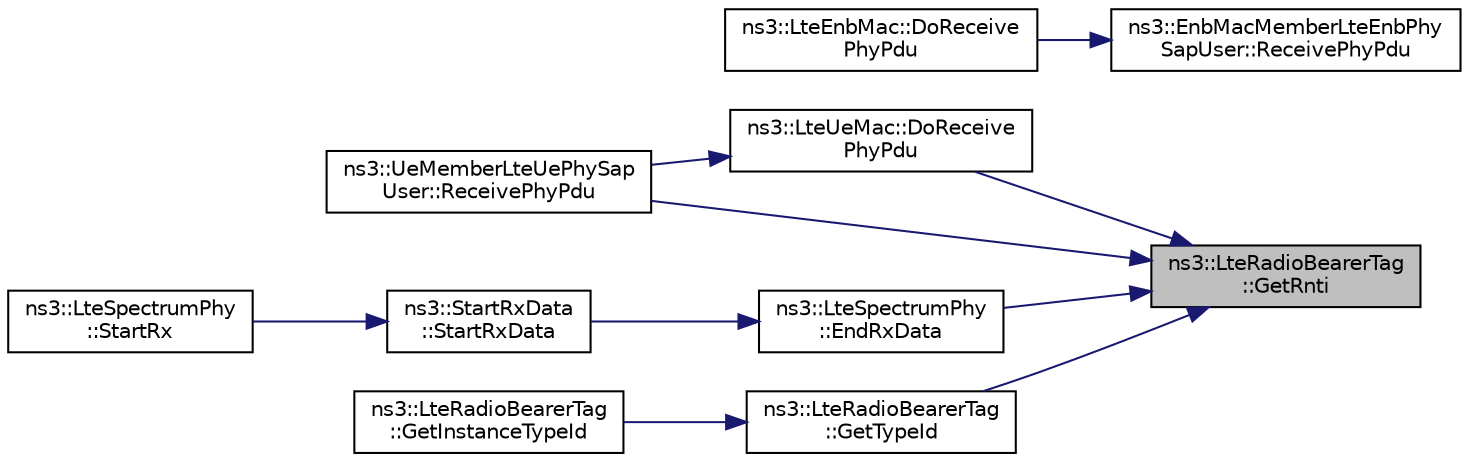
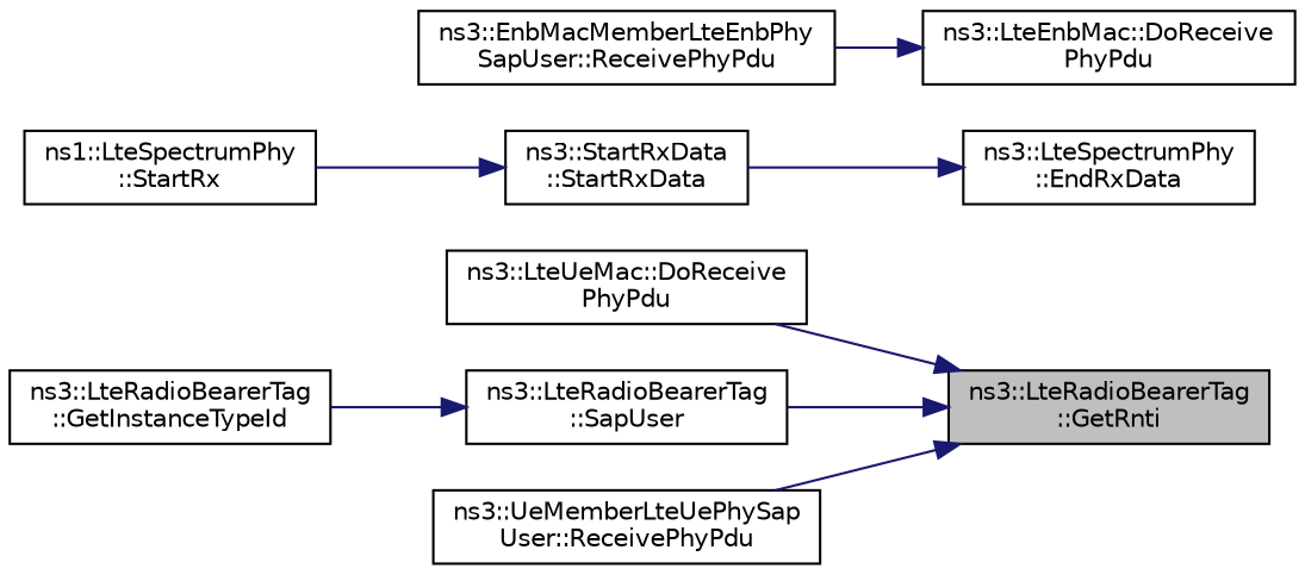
  digraph {
    rankdir=RL
    node [color=black fillcolor=white fontname=Helvetica fontsize=10 shape=record style=filled]
    edge [color=midnightblue dir=back fontname=Helvetica fontsize=10 labelfontname=Helvetica labelfontsize=10 style=solid]
    n1 [fillcolor=grey75 fontcolor=black height=0.2 label="ns3::LteRadioBearerTag\l::GetRnti" width=0.4]
    n2 [height=0.2 label="ns3::LteUeMac::DoReceive\lPhyPdu" width=0.4]
    n3 [height=0.2 label="ns3::LteSpectrumPhy\l::EndRxData" width=0.4]
-   n4 [height=0.2 label="ns3::LteRadioBearerTag\l::GetTypeId" width=0.4]
+   n4 [height=0.2 label="ns3::LteRadioBearerTag\l::SapUser" width=0.4]
    n5 [height=0.2 label="ns3::UeMemberLteUePhySap\lUser::ReceivePhyPdu" width=0.4]
    n6 [height=0.2 label="ns3::LteEnbMac::DoReceive\lPhyPdu" width=0.4]
    n7 [height=0.2 label="ns3::EnbMacMemberLteEnbPhy\lSapUser::ReceivePhyPdu" width=0.4]
    n8 [height=0.2 label="ns3::StartRxData\l::StartRxData" width=0.4]
    n9 [height=0.2 label="ns3::LteRadioBearerTag\l::GetInstanceTypeId" width=0.4]
-   n10 [height=0.2 label="ns3::LteSpectrumPhy\l::StartRx" width=0.4]
+   n10 [height=0.2 label="ns1::LteSpectrumPhy\l::StartRx" width=0.4]
    n1 -> n2
-   n1 -> n3
    n1 -> n4
    n1 -> n5
-   n2 -> n5
    n3 -> n8
    n4 -> n9
-   n7 -> n6
+   n6 -> n7
    n8 -> n10
  }
